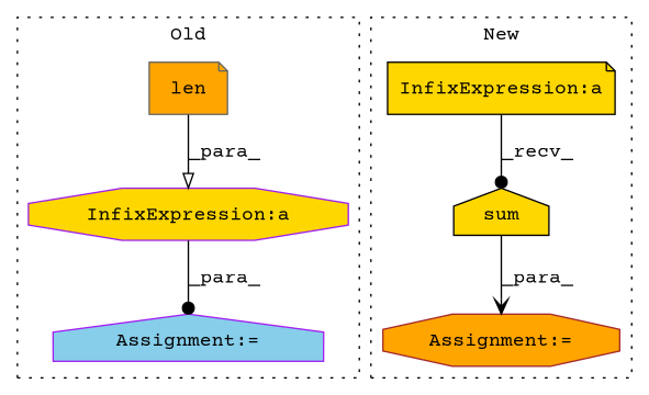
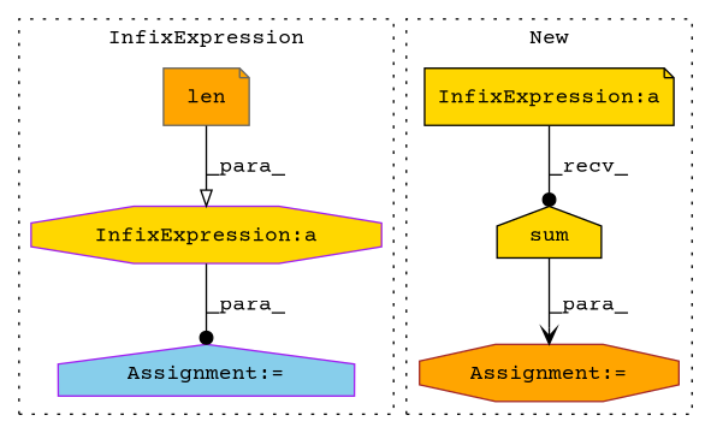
  digraph {
    fontname="Courier Prime"
    node [a=32 l=1 shape=note style=filled fillcolor=gold color=purple fontname="Courier Prime"]
    edge [arrowhead=dot fontname="Courier Prime"]
    n1 [l="4,1" label=len s="4290,4295" fillcolor=orange color=gray40]
    n2 [a=7 label="Assignment:=" s=4254 shape=house fillcolor=skyblue]
    n3 [a=27 l=3 label="InfixExpression:a" s=4287 shape=octagon]
    n4 [l=5 label=sum s=4533 shape=house color=black]
    n5 [a=7 label="Assignment:=" s=4479 shape=octagon fillcolor=orange color=brown]
    n6 [a=27 l=3 label="InfixExpression:a" s=4509 color=black]
    subgraph cluster_1 {
-     label=Old
+     label=InfixExpression
      style=dotted
      n1
      n2
      n3
    }
    subgraph cluster_2 {
      label=New
      style=dotted
      n4
      n5
      n6
    }
    n1 -> n3 [label=_para_ arrowhead=onormal]
    n3 -> n2 [label=_para_]
    n4 -> n5 [label=_para_ arrowhead=vee]
    n6 -> n4 [label=_recv_]
  }
